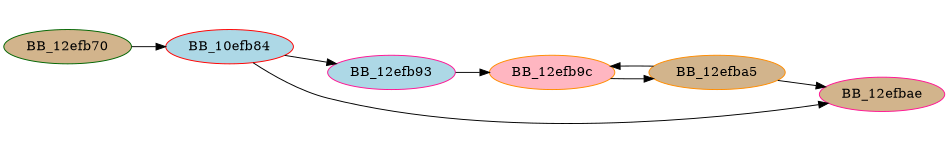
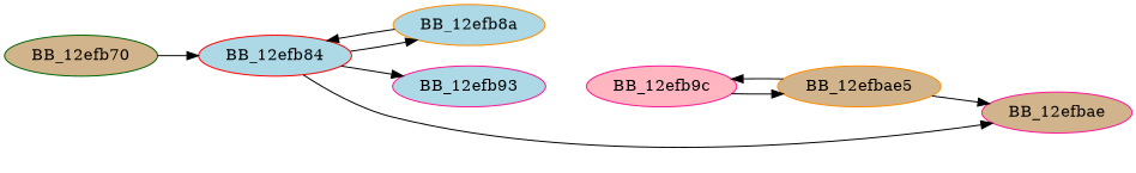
  digraph {
    rankdir=LR
    node [color=darkorange fillcolor=tan style=filled]
    BB_12efb70 [color=darkgreen]
-   BB_12efb84 [color=red fillcolor=lightblue label=BB_10efb84]
+   BB_12efb84 [color=red fillcolor=lightblue]
+   BB_12efb8a [fillcolor=lightblue]
    BB_12efb93 [color=deeppink fillcolor=lightblue]
    BB_12efbae [color=deeppink]
-   BB_12efb9c [fillcolor=lightpink]
-   BB_12efba5
+   BB_12efb9c [color=deeppink fillcolor=lightpink]
+   BB_12efba5 [label=BB_12efbae5]
    BB_12efb70 -> BB_12efb84
+   BB_12efb84 -> BB_12efb8a
    BB_12efb84 -> BB_12efb93
    BB_12efb84 -> BB_12efbae
-   BB_12efb93 -> BB_12efb9c
+   BB_12efb8a -> BB_12efb84
    BB_12efb9c -> BB_12efba5
    BB_12efba5 -> BB_12efbae
    BB_12efba5 -> BB_12efb9c
  }
